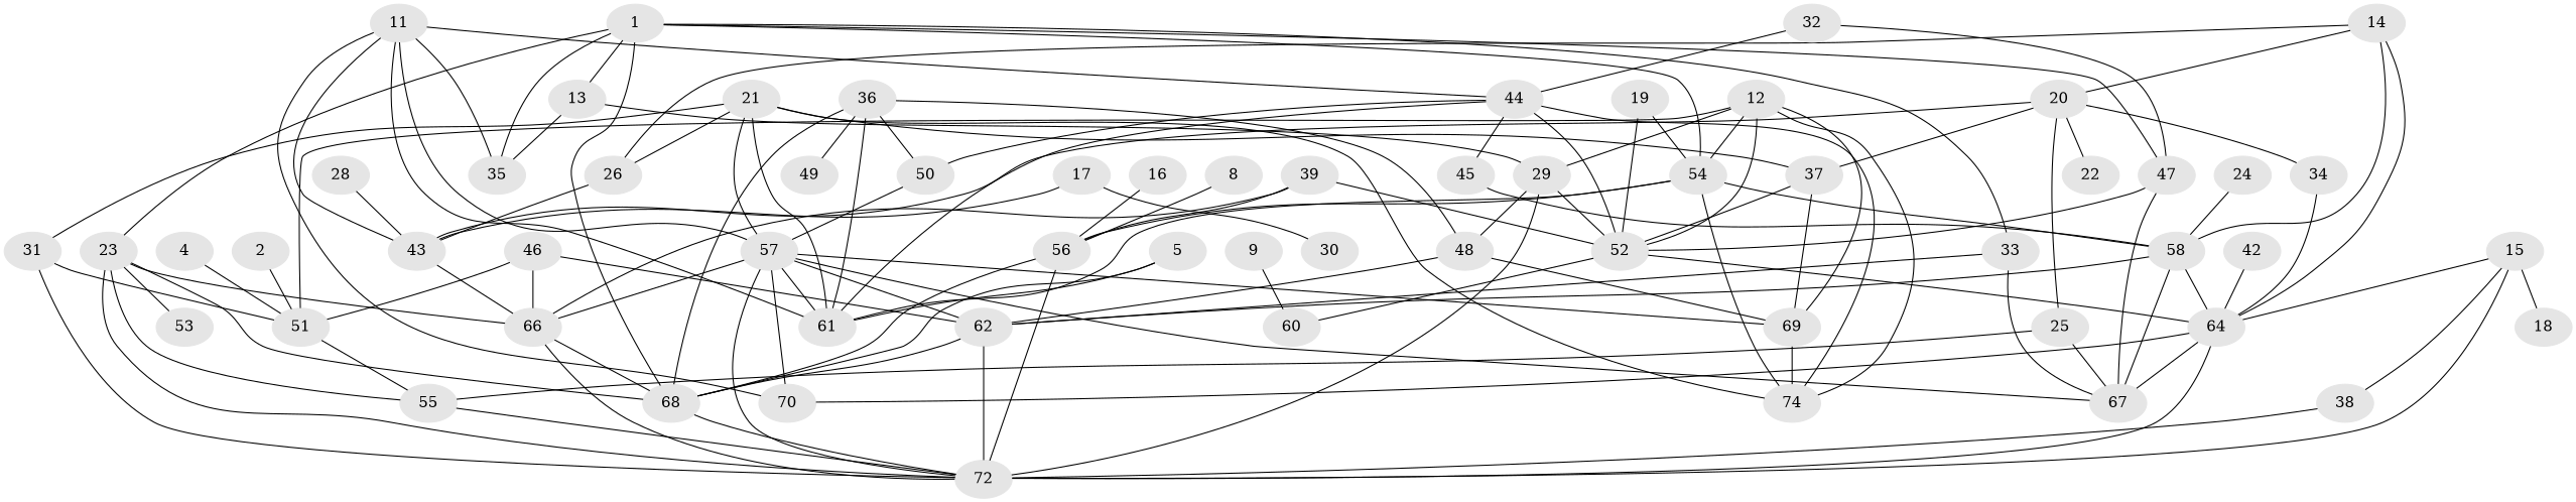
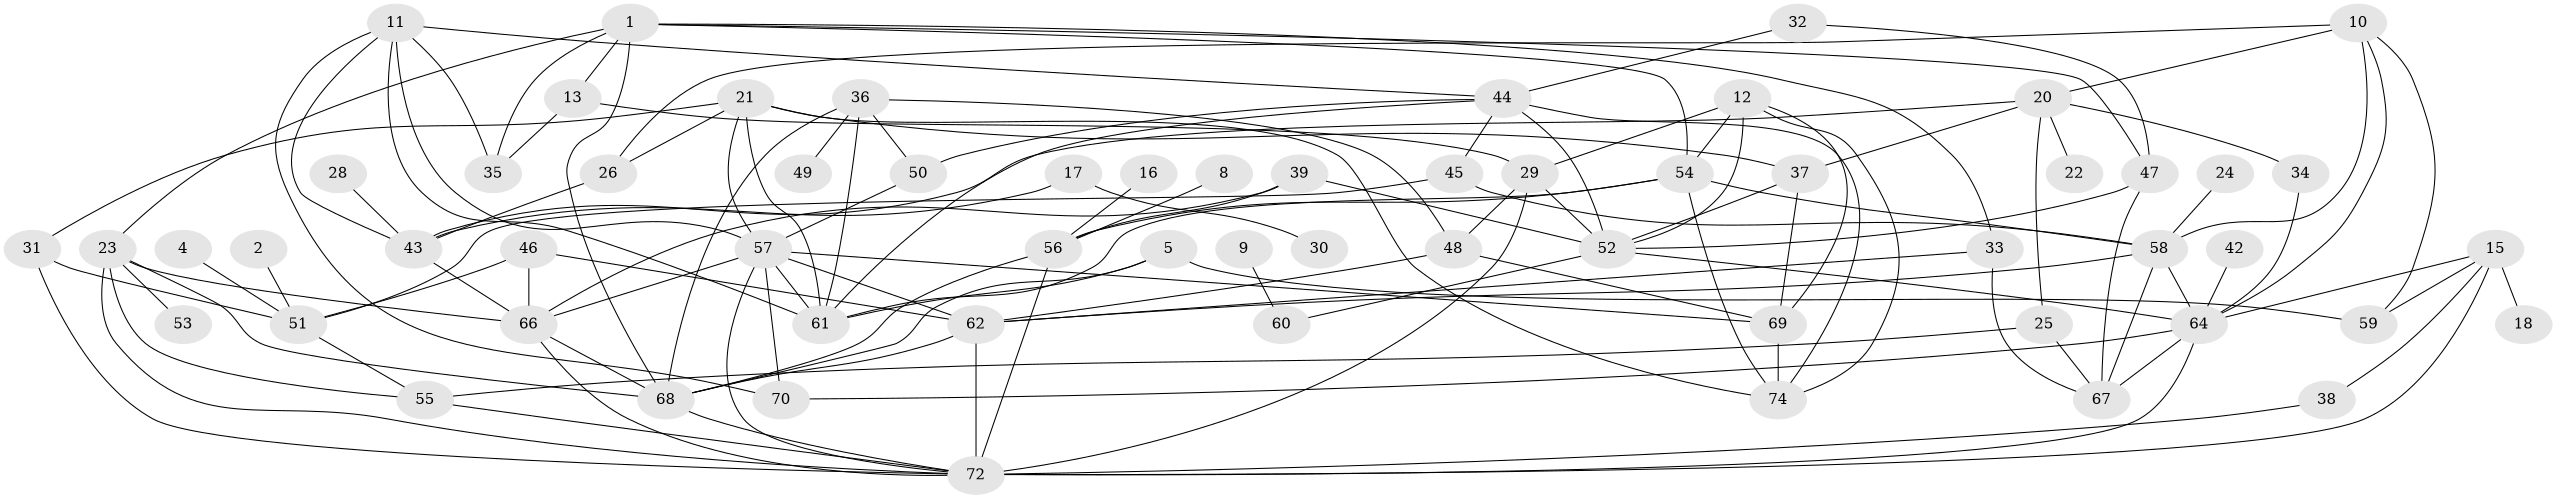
  graph {
    node [color=gray90 style=filled]
    edge [weight=1.0]
    1
    13
    23
    33
    35
    47
    54
    68
    29
    72
    53
    55
    66
    62
    67
    52
    61
    56
    58
    n20 [label=74]
    2
    51
    4
    5
+   59
    8
    9
    60
-   10 [label=14]
+   10
    20
    26
    64
    43
    22
    25
    34
    37
    70
    11
    44
    57
    50
    45
    69
    12
    48
    15
    18
    38
    16
    17
    30
-   19
    21
    31
    24
    28
    32
    36
    49
    39
    42
    46
    1 -- 13
    1 -- 23
    1 -- 33
    1 -- 35
    1 -- 47
    1 -- 54
    1 -- 68
    13 -- 35
    13 -- 29
    23 -- 68
    23 -- 72
    23 -- 53
    23 -- 55
    23 -- 66
    33 -- 62
    33 -- 67
    47 -- 67 [weight=2.0]
    47 -- 52
    54 -- 61
    54 -- 56
    54 -- 58
    54 -- n20
    68 -- 72
    29 -- 72
    29 -- 52
    29 -- 48
    55 -- 72
    66 -- 68
    66 -- 72
    62 -- 68
    62 -- 72
    52 -- 60
    52 -- 64
    56 -- 68
    56 -- 72
    58 -- 62
    58 -- 67
    58 -- 64
    2 -- 51
    51 -- 55
    4 -- 51
    5 -- 68
    5 -- 61
+   5 -- 59
    8 -- 56
    9 -- 60
    10 -- 58
+   10 -- 59
    10 -- 20
    10 -- 26
    10 -- 64
    20 -- 43
    20 -- 22
    20 -- 25
    20 -- 34
    20 -- 37
    26 -- 43
    64 -- 72 [weight=2.0]
    64 -- 67
    64 -- 70
    43 -- 66
    25 -- 55
    25 -- 67
    34 -- 64
    37 -- 52
    37 -- 69
    11 -- 35
    11 -- 61
    11 -- 43
    11 -- 70
    11 -- 44
    11 -- 57
    44 -- 52 [weight=2.0]
    44 -- 61
    44 -- n20
    44 -- 50
    44 -- 45
    57 -- 72
    57 -- 66
    57 -- 62
-   57 -- 67
    57 -- 61
    57 -- 70
    57 -- 69
    50 -- 57
    45 -- 58
    69 -- n20
    12 -- 54
    12 -- 29
    12 -- 52
    12 -- n20
-   12 -- 51
+   45 -- 51
    12 -- 69
    48 -- 62
    48 -- 69
    15 -- 72
+   15 -- 59
    15 -- 64
    15 -- 18
    15 -- 38
    38 -- 72
    16 -- 56
    17 -- 43
    17 -- 30
-   19 -- 54
-   19 -- 52
    21 -- 61 [weight=2.0]
    21 -- n20
    21 -- 26
    21 -- 37
    21 -- 57
    21 -- 31
    31 -- 72
    31 -- 51
    24 -- 58
    28 -- 43
    32 -- 47
    32 -- 44
    36 -- 68
    36 -- 61
    36 -- 50
    36 -- 48
    36 -- 49
    39 -- 66
    39 -- 52
    39 -- 56
    42 -- 64
    46 -- 66
    46 -- 62 [weight=2.0]
    46 -- 51
  }
